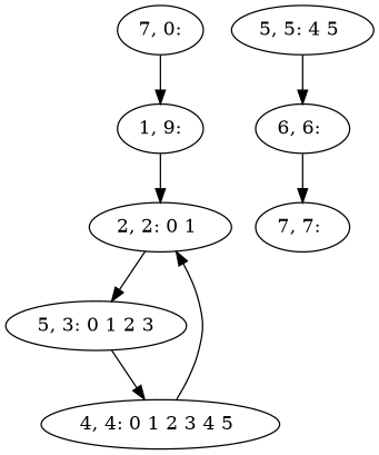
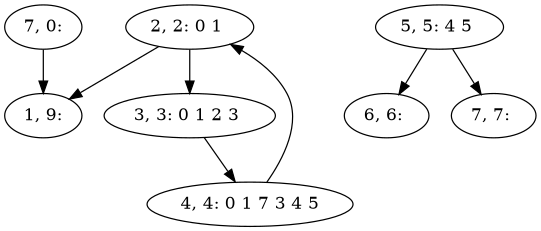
  digraph {
    n1 [label="7, 0:"]
    n2 [label="1, 9:"]
    n3 [label="2, 2: 0 1 "]
-   n4 [label="5, 3: 0 1 2 3"]
-   n5 [label="4, 4: 0 1 2 3 4 5 "]
+   n4 [label="3, 3: 0 1 2 3 "]
+   n5 [label="4, 4: 0 1 7 3 4 5"]
    n6 [label="5, 5: 4 5 "]
    n7 [label="6, 6: "]
    n8 [label="7, 7: "]
    n1 -> n2
-   n2 -> n3
+   n3 -> n2
    n3 -> n4
    n4 -> n5
    n5 -> n3
    n6 -> n7
-   n7 -> n8
+   n6 -> n8
  }
